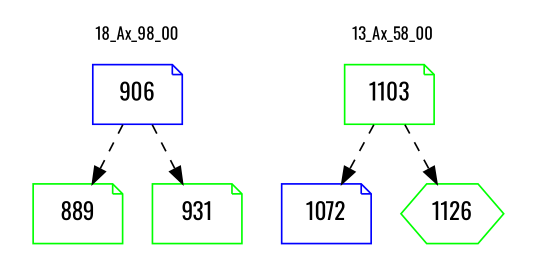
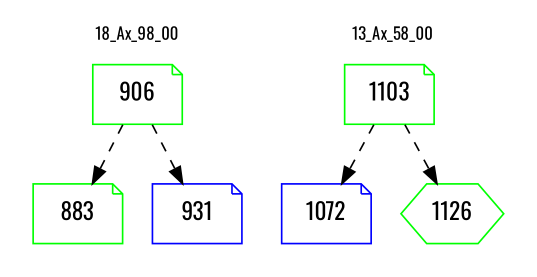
  digraph {
    fontname=Oswald
    node [color=green fontname=Oswald shape=note]
    edge [color=black fontname=Oswald style=dashed]
-   n1 [color=blue label=906]
-   n2 [label=889]
-   n3 [label=931]
+   n1 [label=906]
+   n2 [label=883]
+   n3 [color=blue label=931]
    n4 [label=1103]
    n5 [color=blue label=1072]
    n6 [label=1126 shape=hexagon]
    subgraph cluster_1 {
      color=white
      fontsize=10
      label="18_Ax_98_00"
      n1
      n2
      n3
    }
    subgraph cluster_2 {
      color=white
      fontsize=10
      label="13_Ax_58_00"
      n4
      n5
      n6
    }
    n1 -> n2
    n1 -> n3
    n4 -> n5
    n4 -> n6
  }
